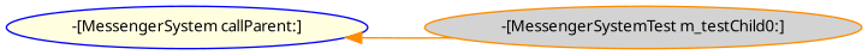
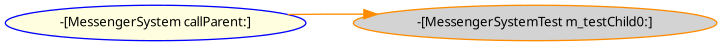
  digraph {
    rankdir=LR
    node [fontname="FreeSans.ttf" fontsize=10 shape=ellipse style=filled]
    n1 [color=blue fillcolor=lightyellow fontcolor=black height=0.2 label="-[MessengerSystem callParent:]" width=0.4]
    n2 [color=darkorange fillcolor=lightgrey height=0.2 label="-[MessengerSystemTest m_testChild0:]" width=0.4]
-   n1 -> n2 [color=darkorange dir=back fontname="FreeSans.ttf" fontsize=10 labelfontname="FreeSans.ttf" labelfontsize=10 style=solid]
+   n2 -> n1 [color=darkorange dir=back fontname="FreeSans.ttf" fontsize=10 labelfontname="FreeSans.ttf" labelfontsize=10 style=solid]
  }
